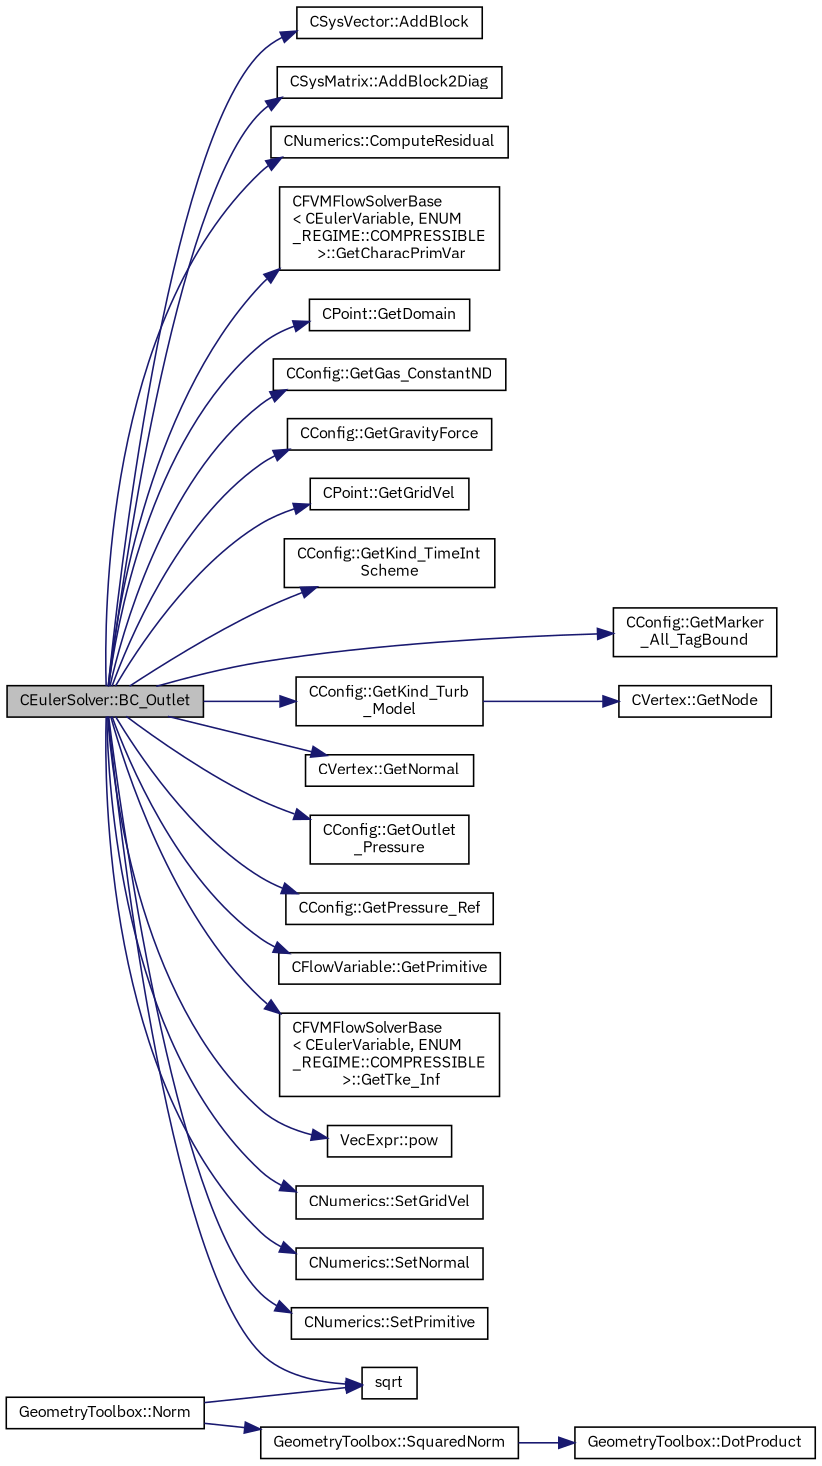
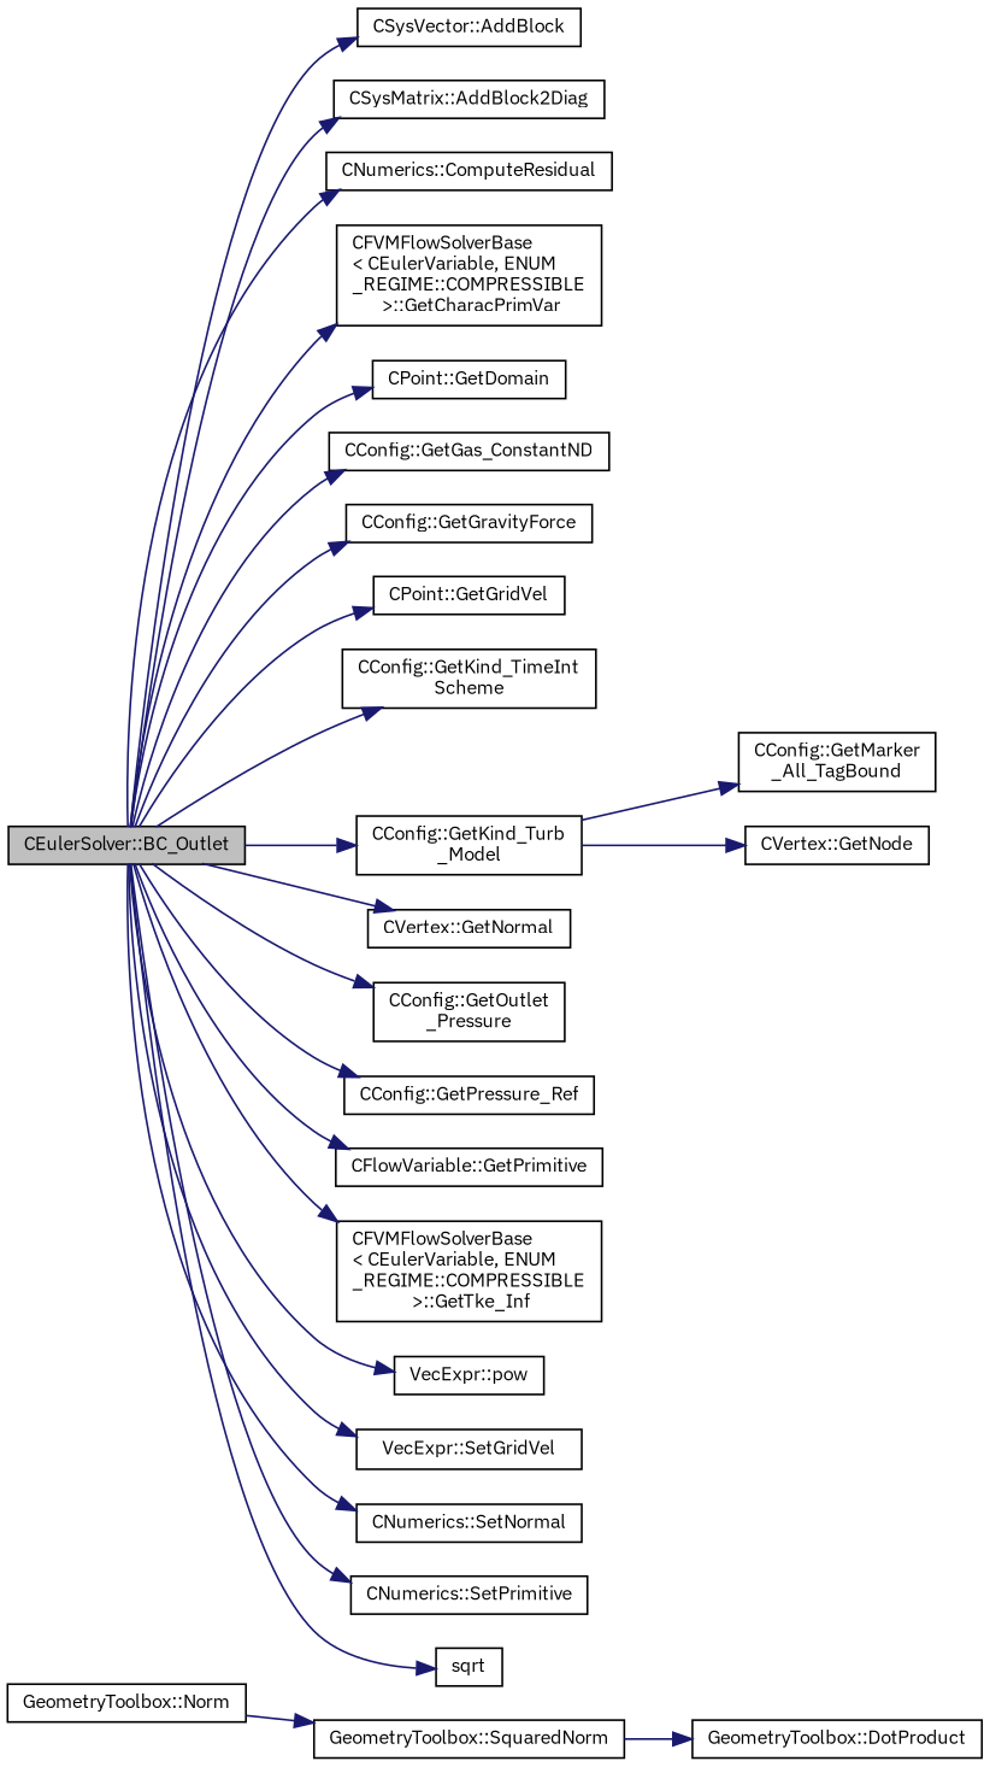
  digraph {
    fontname="IBM Plex Sans"
    rankdir=LR
    node [color=black fillcolor=white fontname="IBM Plex Sans" fontsize=10 shape=record style=filled]
    edge [color=midnightblue fontname="IBM Plex Sans" fontsize=10 labelfontname=Helvetica labelfontsize=10 style=solid]
    n1 [fillcolor=grey75 fontcolor=black height=0.2 label="CEulerSolver::BC_Outlet" width=0.4]
    n2 [height=0.2 label="CSysVector::AddBlock" width=0.4]
    n3 [height=0.2 label="CSysMatrix::AddBlock2Diag" width=0.4]
    n4 [height=0.2 label="CNumerics::ComputeResidual" width=0.4]
    n5 [height=0.2 label="CFVMFlowSolverBase\l\< CEulerVariable, ENUM\l_REGIME::COMPRESSIBLE\l \>::GetCharacPrimVar" width=0.4]
    n6 [height=0.2 label="CPoint::GetDomain" width=0.4]
    n7 [height=0.2 label="CConfig::GetGas_ConstantND" width=0.4]
    n8 [height=0.2 label="CConfig::GetGravityForce" width=0.4]
    n9 [height=0.2 label="CPoint::GetGridVel" width=0.4]
    n10 [height=0.2 label="CConfig::GetKind_TimeInt\lScheme" width=0.4]
    n11 [height=0.2 label="CConfig::GetKind_Turb\l_Model" width=0.4]
    n12 [height=0.2 label="CConfig::GetMarker\l_All_TagBound" width=0.4]
    n13 [height=0.2 label="CVertex::GetNormal" width=0.4]
    n14 [height=0.2 label="CConfig::GetOutlet\l_Pressure" width=0.4]
    n15 [height=0.2 label="CConfig::GetPressure_Ref" width=0.4]
    n16 [height=0.2 label="CFlowVariable::GetPrimitive" width=0.4]
    n17 [height=0.2 label="CFVMFlowSolverBase\l\< CEulerVariable, ENUM\l_REGIME::COMPRESSIBLE\l \>::GetTke_Inf" width=0.4]
    n18 [height=0.2 label=sqrt width=0.4]
    n19 [height=0.2 label="VecExpr::pow" width=0.4]
-   n20 [height=0.2 label="CNumerics::SetGridVel" width=0.4]
+   n20 [height=0.2 label="VecExpr::SetGridVel" width=0.4]
    n21 [height=0.2 label="CNumerics::SetNormal" width=0.4]
    n22 [height=0.2 label="CNumerics::SetPrimitive" width=0.4]
    n23 [height=0.2 label="CVertex::GetNode" width=0.4]
    n24 [height=0.2 label="GeometryToolbox::Norm" width=0.4]
    n25 [height=0.2 label="GeometryToolbox::SquaredNorm" width=0.4]
    n26 [height=0.2 label="GeometryToolbox::DotProduct" width=0.4]
    n1 -> n2
    n1 -> n3
    n1 -> n4
    n1 -> n5
    n1 -> n6
    n1 -> n7
    n1 -> n8
    n1 -> n9
    n1 -> n10
    n1 -> n11
-   n1 -> n12
+   n11 -> n12
    n1 -> n13
    n1 -> n14
    n1 -> n15
    n1 -> n16
    n1 -> n17
    n1 -> n18
    n1 -> n19
    n1 -> n20
    n1 -> n21
    n1 -> n22
    n11 -> n23
-   n24 -> n18
    n24 -> n25
    n25 -> n26
  }
